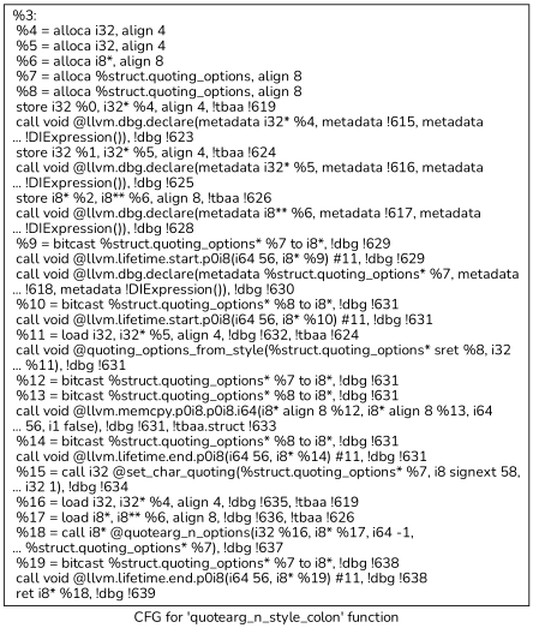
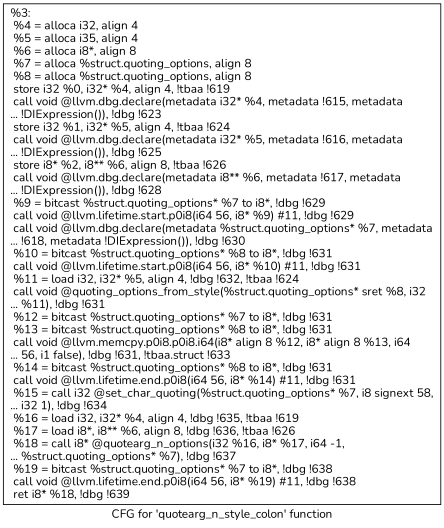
  digraph {
    label="CFG for 'quotearg_n_style_colon' function"
    fontname=Nunito
-   n1 [label="{%3:\l  %4 = alloca i32, align 4\l  %5 = alloca i32, align 4\l  %6 = alloca i8*, align 8\l  %7 = alloca %struct.quoting_options, align 8\l  %8 = alloca %struct.quoting_options, align 8\l  store i32 %0, i32* %4, align 4, !tbaa !619\l  call void @llvm.dbg.declare(metadata i32* %4, metadata !615, metadata\l... !DIExpression()), !dbg !623\l  store i32 %1, i32* %5, align 4, !tbaa !624\l  call void @llvm.dbg.declare(metadata i32* %5, metadata !616, metadata\l... !DIExpression()), !dbg !625\l  store i8* %2, i8** %6, align 8, !tbaa !626\l  call void @llvm.dbg.declare(metadata i8** %6, metadata !617, metadata\l... !DIExpression()), !dbg !628\l  %9 = bitcast %struct.quoting_options* %7 to i8*, !dbg !629\l  call void @llvm.lifetime.start.p0i8(i64 56, i8* %9) #11, !dbg !629\l  call void @llvm.dbg.declare(metadata %struct.quoting_options* %7, metadata\l... !618, metadata !DIExpression()), !dbg !630\l  %10 = bitcast %struct.quoting_options* %8 to i8*, !dbg !631\l  call void @llvm.lifetime.start.p0i8(i64 56, i8* %10) #11, !dbg !631\l  %11 = load i32, i32* %5, align 4, !dbg !632, !tbaa !624\l  call void @quoting_options_from_style(%struct.quoting_options* sret %8, i32\l... %11), !dbg !631\l  %12 = bitcast %struct.quoting_options* %7 to i8*, !dbg !631\l  %13 = bitcast %struct.quoting_options* %8 to i8*, !dbg !631\l  call void @llvm.memcpy.p0i8.p0i8.i64(i8* align 8 %12, i8* align 8 %13, i64\l... 56, i1 false), !dbg !631, !tbaa.struct !633\l  %14 = bitcast %struct.quoting_options* %8 to i8*, !dbg !631\l  call void @llvm.lifetime.end.p0i8(i64 56, i8* %14) #11, !dbg !631\l  %15 = call i32 @set_char_quoting(%struct.quoting_options* %7, i8 signext 58,\l... i32 1), !dbg !634\l  %16 = load i32, i32* %4, align 4, !dbg !635, !tbaa !619\l  %17 = load i8*, i8** %6, align 8, !dbg !636, !tbaa !626\l  %18 = call i8* @quotearg_n_options(i32 %16, i8* %17, i64 -1,\l... %struct.quoting_options* %7), !dbg !637\l  %19 = bitcast %struct.quoting_options* %7 to i8*, !dbg !638\l  call void @llvm.lifetime.end.p0i8(i64 56, i8* %19) #11, !dbg !638\l  ret i8* %18, !dbg !639\l}" shape=record fontname=Nunito]
+   n1 [label="{%3:\l  %4 = alloca i32, align 4\l  %5 = alloca i35, align 4\l  %6 = alloca i8*, align 8\l  %7 = alloca %struct.quoting_options, align 8\l  %8 = alloca %struct.quoting_options, align 8\l  store i32 %0, i32* %4, align 4, !tbaa !619\l  call void @llvm.dbg.declare(metadata i32* %4, metadata !615, metadata\l... !DIExpression()), !dbg !623\l  store i32 %1, i32* %5, align 4, !tbaa !624\l  call void @llvm.dbg.declare(metadata i32* %5, metadata !616, metadata\l... !DIExpression()), !dbg !625\l  store i8* %2, i8** %6, align 8, !tbaa !626\l  call void @llvm.dbg.declare(metadata i8** %6, metadata !617, metadata\l... !DIExpression()), !dbg !628\l  %9 = bitcast %struct.quoting_options* %7 to i8*, !dbg !629\l  call void @llvm.lifetime.start.p0i8(i64 56, i8* %9) #11, !dbg !629\l  call void @llvm.dbg.declare(metadata %struct.quoting_options* %7, metadata\l... !618, metadata !DIExpression()), !dbg !630\l  %10 = bitcast %struct.quoting_options* %8 to i8*, !dbg !631\l  call void @llvm.lifetime.start.p0i8(i64 56, i8* %10) #11, !dbg !631\l  %11 = load i32, i32* %5, align 4, !dbg !632, !tbaa !624\l  call void @quoting_options_from_style(%struct.quoting_options* sret %8, i32\l... %11), !dbg !631\l  %12 = bitcast %struct.quoting_options* %7 to i8*, !dbg !631\l  %13 = bitcast %struct.quoting_options* %8 to i8*, !dbg !631\l  call void @llvm.memcpy.p0i8.p0i8.i64(i8* align 8 %12, i8* align 8 %13, i64\l... 56, i1 false), !dbg !631, !tbaa.struct !633\l  %14 = bitcast %struct.quoting_options* %8 to i8*, !dbg !631\l  call void @llvm.lifetime.end.p0i8(i64 56, i8* %14) #11, !dbg !631\l  %15 = call i32 @set_char_quoting(%struct.quoting_options* %7, i8 signext 58,\l... i32 1), !dbg !634\l  %16 = load i32, i32* %4, align 4, !dbg !635, !tbaa !619\l  %17 = load i8*, i8** %6, align 8, !dbg !636, !tbaa !626\l  %18 = call i8* @quotearg_n_options(i32 %16, i8* %17, i64 -1,\l... %struct.quoting_options* %7), !dbg !637\l  %19 = bitcast %struct.quoting_options* %7 to i8*, !dbg !638\l  call void @llvm.lifetime.end.p0i8(i64 56, i8* %19) #11, !dbg !638\l  ret i8* %18, !dbg !639\l}" shape=record fontname=Nunito]
  }
